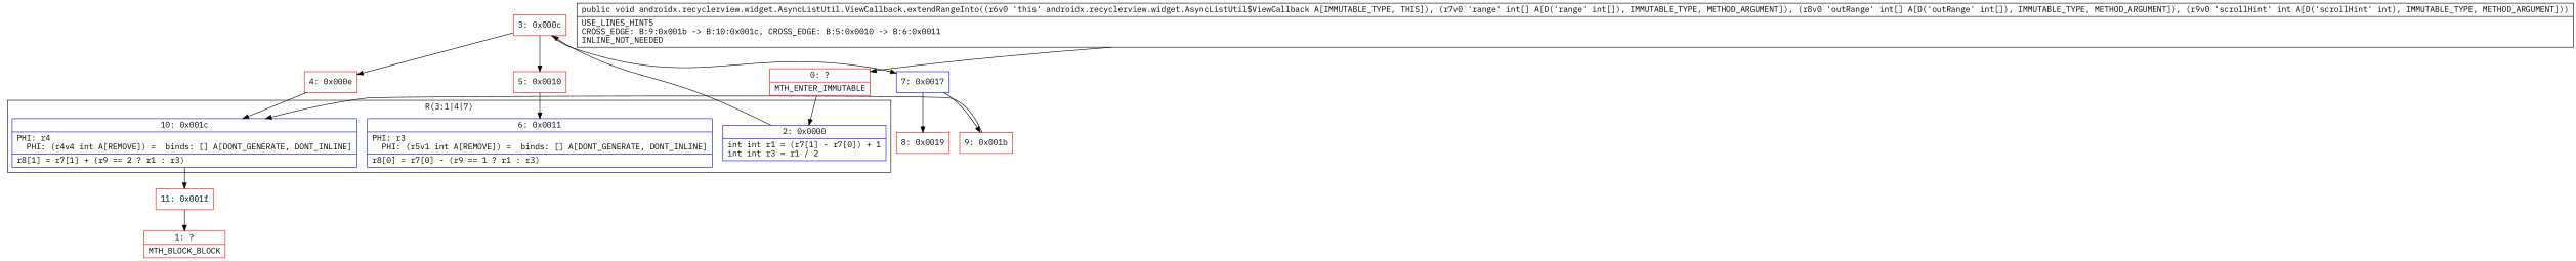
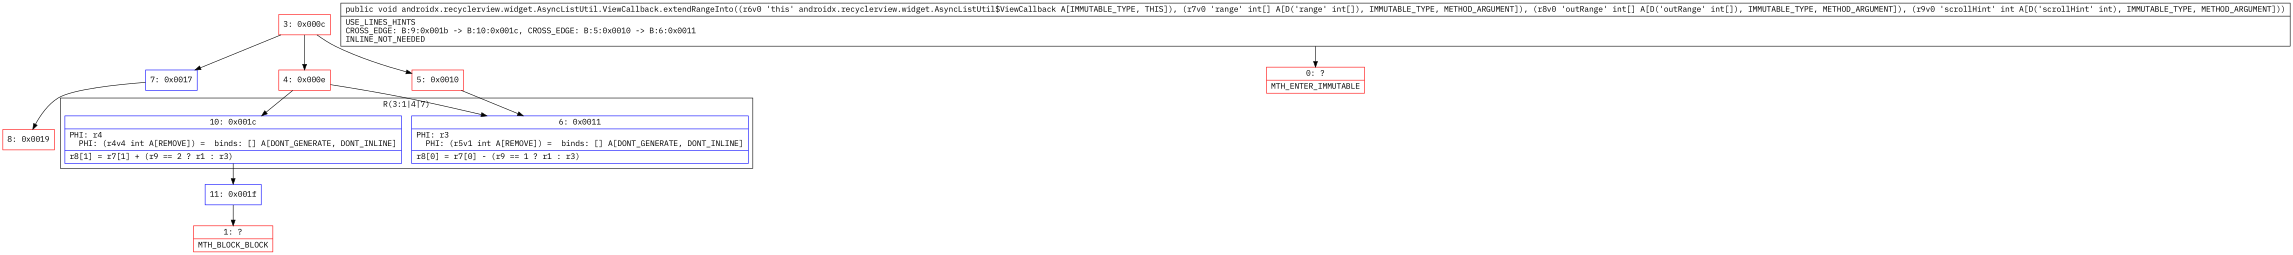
  digraph {
    fontname="IBM Plex Mono"
    node [color=red fontname="IBM Plex Mono" shape=record]
    edge [fontname="IBM Plex Mono"]
-   n1 [color=blue label="{2\:\ 0x0000|int int r1 = (r7[1] \- r7[0]) + 1\lint int r3 = r1 \/ 2\l}"]
    n2 [color=blue label="{6\:\ 0x0011|PHI: r3 \l  PHI: (r5v1 int A[REMOVE]) =  binds: [] A[DONT_GENERATE, DONT_INLINE]\l|r8[0] = r7[0] \- (r9 == 1 ? r1 : r3)\l}"]
    n3 [color=blue label="{10\:\ 0x001c|PHI: r4 \l  PHI: (r4v4 int A[REMOVE]) =  binds: [] A[DONT_GENERATE, DONT_INLINE]\l|r8[1] = r7[1] + (r9 == 2 ? r1 : r3)\l}"]
    n4 [label="{3\:\ 0x000c}"]
-   n5 [label="{11\:\ 0x001f}"]
+   n5 [color=blue label="{11\:\ 0x001f}"]
    n6 [color=blue label="{7\:\ 0x0017}"]
    n7 [label="{4\:\ 0x000e}"]
    n8 [label="{5\:\ 0x0010}"]
    n9 [label="{8\:\ 0x0019}"]
-   n10 [label="{9\:\ 0x001b}"]
    n11 [label="{1\:\ ?|MTH_BLOCK_BLOCK\l}"]
    n12 [label="{0\:\ ?|MTH_ENTER_IMMUTABLE\l}"]
    n13 [label="{public void androidx.recyclerview.widget.AsyncListUtil.ViewCallback.extendRangeInto((r6v0 'this' androidx.recyclerview.widget.AsyncListUtil$ViewCallback A[IMMUTABLE_TYPE, THIS]), (r7v0 'range' int[] A[D('range' int[]), IMMUTABLE_TYPE, METHOD_ARGUMENT]), (r8v0 'outRange' int[] A[D('outRange' int[]), IMMUTABLE_TYPE, METHOD_ARGUMENT]), (r9v0 'scrollHint' int A[D('scrollHint' int), IMMUTABLE_TYPE, METHOD_ARGUMENT]))  | USE_LINES_HINTS\lCROSS_EDGE: B:9:0x001b \-\> B:10:0x001c, CROSS_EDGE: B:5:0x0010 \-\> B:6:0x0011\lINLINE_NOT_NEEDED\l}" color=""]
    subgraph cluster_1 {
      label="R(3:1|4|7)"
-     n1
      n2
      n3
    }
-   n1 -> n4
    n3 -> n5
    n4 -> n6
    n4 -> n7
    n4 -> n8
    n5 -> n11
    n6 -> n9
-   n6 -> n10
+   n7 -> n2
    n7 -> n3
    n8 -> n2
-   n10 -> n3
-   n12 -> n1
    n13 -> n12
  }
